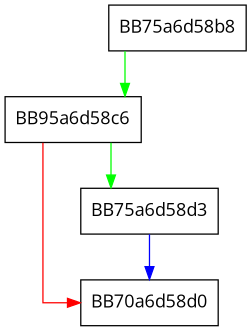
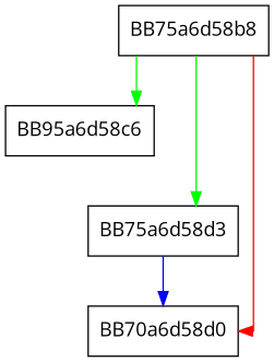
  digraph {
    fontname="Open Sans"
    splines=ortho
    node [fontname="Open Sans" shape=box]
    edge [color=green fontname="Open Sans"]
    n1 [label=BB95a6d58c6]
    BB75a6d58b8
    n3 [label=BB70a6d58d0]
    BB75a6d58d3
-   n1 -> n3 [color=red]
-   n1 -> BB75a6d58d3
+   BB75a6d58b8 -> n3 [color=red]
+   BB75a6d58b8 -> BB75a6d58d3
    BB75a6d58b8 -> n1
    BB75a6d58d3 -> n3 [color=blue]
  }
